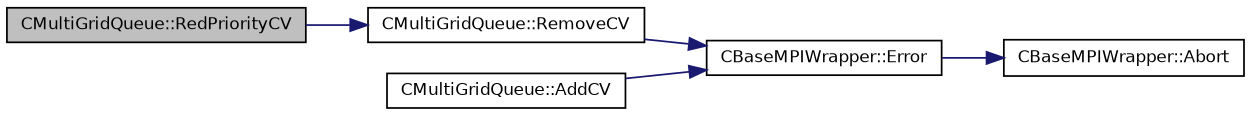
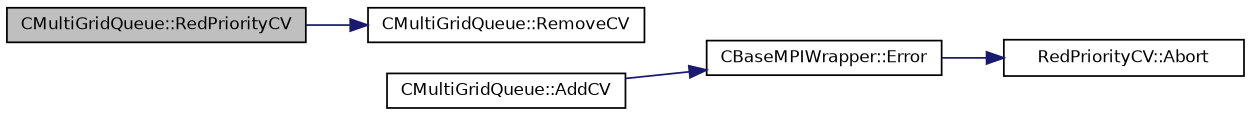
  digraph {
    fontname="DejaVu Sans"
    rankdir=LR
    node [color=black fillcolor=white fontname="DejaVu Sans" fontsize=10 shape=record style=filled]
    edge [color=midnightblue fontname="DejaVu Sans" fontsize=10 labelfontname=Helvetica labelfontsize=10 style=solid]
    n1 [fillcolor=grey75 fontcolor=black height=0.2 label="CMultiGridQueue::RedPriorityCV" width=0.4]
    n2 [height=0.2 label="CMultiGridQueue::RemoveCV" width=0.4]
    n3 [height=0.2 label="CMultiGridQueue::AddCV" width=0.4]
    n4 [height=0.2 label="CBaseMPIWrapper::Error" width=0.4]
-   n5 [height=0.2 label="CBaseMPIWrapper::Abort" width=0.4]
+   n5 [height=0.2 label="RedPriorityCV::Abort" width=0.4]
    n1 -> n2
-   n2 -> n4
    n3 -> n4
    n4 -> n5
  }
